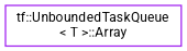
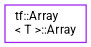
  digraph {
    rankdir=TB
    fontname=Roboto
-   n1 [color=purple fillcolor=white fontname=Roboto fontsize=10 height=0.2 label="tf::UnboundedTaskQueue\l\< T \>::Array" shape=box style=filled width=0.4]
+   n1 [color=purple fillcolor=white fontname=Roboto fontsize=10 height=0.2 label="tf::Array\l\< T \>::Array" shape=box style=filled width=0.4]
  }
